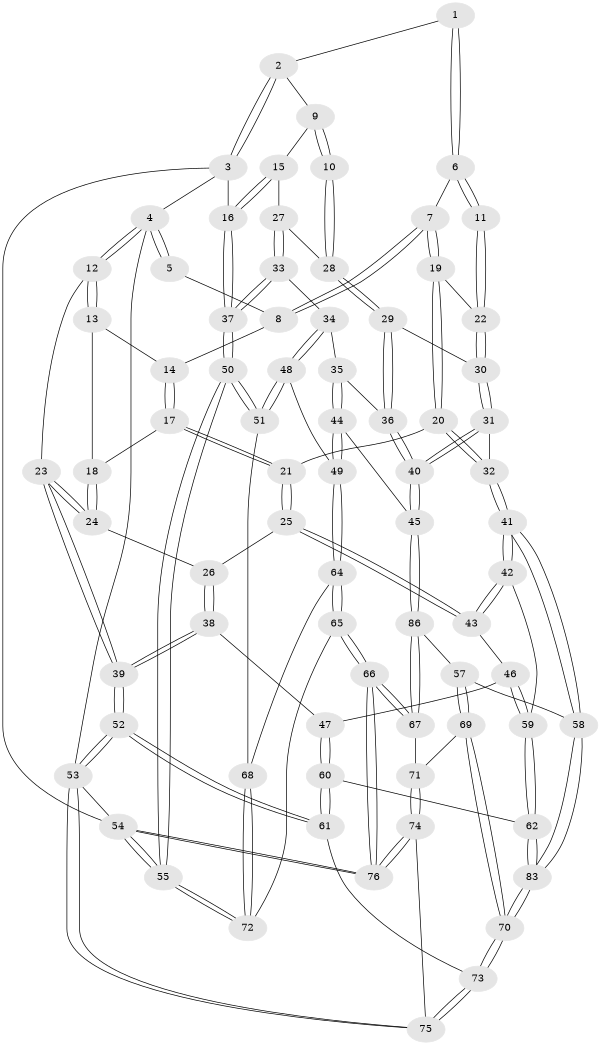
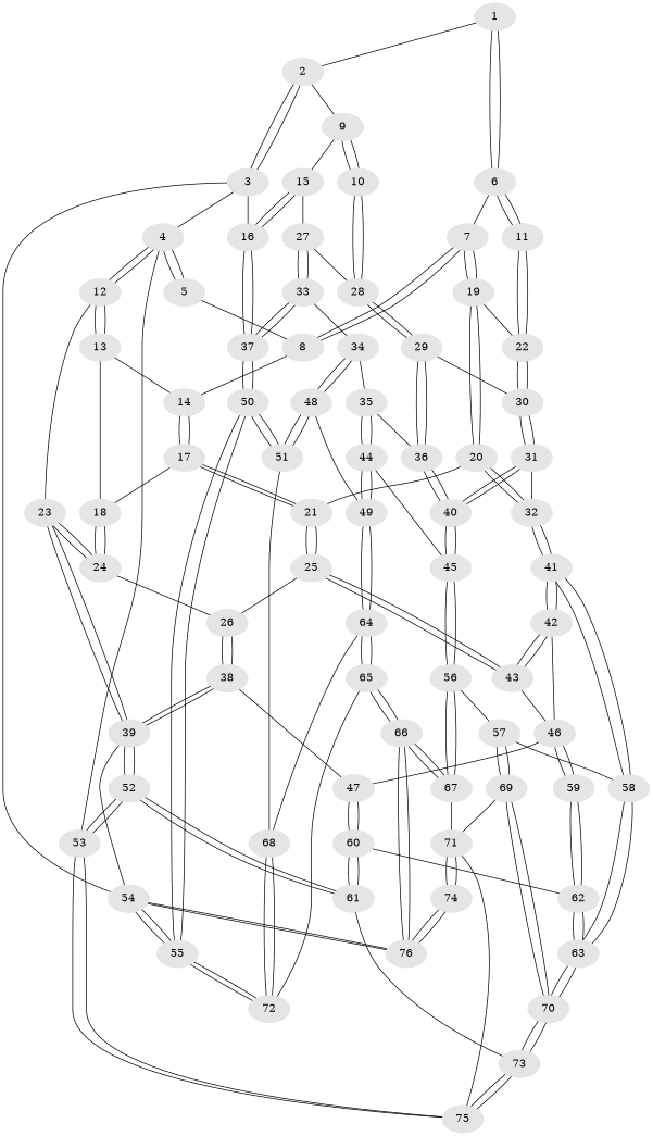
  graph {
    node [color=gray90 style=filled]
    1
    2
    6
    3
    9
    7
    11
    4
    16
    54
    10
    15
    5
    12
    53
    37
    55
    76
    8
    13
    23
    75
    14
    19
    22
    20
    17
    28
    27
    29
    30
    18
    24
    39
    21
    33
    50
    25
    26
    32
    41
    43
    31
    52
    38
    46
    47
    34
    36
    40
    45
    42
    58
    35
    48
    44
    49
    51
    60
    61
-   56 [label=86]
+   56
    59
-   63 [label=83]
+   63
    62
    64
    57
    67
    68
    65
    72
    73
    69
    71
    70
    66
    74
    1 -- 2
    1 -- 6
    1 -- 6
    2 -- 3
    2 -- 3
    2 -- 9
    6 -- 7
    6 -- 11
    6 -- 11
    3 -- 4
    3 -- 16
    3 -- 54
    9 -- 10
    9 -- 10
    9 -- 15
    7 -- 8
    7 -- 8
    7 -- 19
    7 -- 19
    11 -- 22
    11 -- 22
    4 -- 5
    4 -- 5
    4 -- 12
    4 -- 12
    4 -- 53
    16 -- 37
    16 -- 37
    54 -- 55
    54 -- 55
    54 -- 76
    54 -- 76
    10 -- 28
    10 -- 28
    15 -- 16
    15 -- 16
    15 -- 27
    5 -- 8
    12 -- 13
    12 -- 13
    12 -- 23
-   53 -- 54
+   39 -- 54
    53 -- 75
    53 -- 75
    37 -- 50
    37 -- 50
    55 -- 72
    55 -- 72
    8 -- 14
    13 -- 14
    13 -- 18
    23 -- 24
    23 -- 24
    23 -- 39
    23 -- 39
    14 -- 17
    14 -- 17
    19 -- 22
    19 -- 20
    19 -- 20
    22 -- 30
    22 -- 30
    20 -- 21
    20 -- 32
    20 -- 32
    17 -- 18
    17 -- 21
    17 -- 21
    28 -- 29
    28 -- 29
    27 -- 28
    27 -- 33
    27 -- 33
    29 -- 30
    29 -- 36
    29 -- 36
    30 -- 31
    30 -- 31
    18 -- 24
    18 -- 24
    24 -- 26
    39 -- 52
    39 -- 52
    21 -- 25
    21 -- 25
    33 -- 37
    33 -- 37
    33 -- 34
    50 -- 55
    50 -- 55
    50 -- 51
    50 -- 51
    25 -- 26
    25 -- 43
    25 -- 43
    26 -- 38
    26 -- 38
    32 -- 41
    32 -- 41
    41 -- 42
    41 -- 42
    41 -- 58
    41 -- 58
    43 -- 46
    31 -- 32
    31 -- 40
    31 -- 40
    52 -- 53
    52 -- 53
    52 -- 61
    52 -- 61
    38 -- 39
    38 -- 39
    38 -- 47
    46 -- 47
    46 -- 59
    46 -- 59
    47 -- 60
    47 -- 60
    34 -- 35
    34 -- 48
    34 -- 48
    36 -- 40
    36 -- 40
    40 -- 45
    40 -- 45
    45 -- 56
    45 -- 56
    42 -- 43
    42 -- 43
-   42 -- 59
+   42 -- 46
    58 -- 63
    58 -- 63
    35 -- 36
    35 -- 44
    35 -- 44
    48 -- 49
    48 -- 51
    48 -- 51
    44 -- 45
    44 -- 49
    44 -- 49
    49 -- 64
    49 -- 64
    51 -- 68
    60 -- 61
    60 -- 61
    60 -- 62
    61 -- 73
    56 -- 57
    56 -- 67
    56 -- 67
    59 -- 62
    59 -- 62
    63 -- 70
    63 -- 70
    62 -- 63
    62 -- 63
    64 -- 68
    64 -- 65
    64 -- 65
    57 -- 58
    57 -- 69
    57 -- 69
    67 -- 71
    68 -- 72
    68 -- 72
    65 -- 72
    65 -- 66
    65 -- 66
    73 -- 75
    73 -- 75
    69 -- 71
    69 -- 70
    69 -- 70
    71 -- 74
    71 -- 74
    70 -- 73
    70 -- 73
    66 -- 76
    66 -- 76
    66 -- 67
    66 -- 67
    74 -- 76
    74 -- 76
-   74 -- 75
+   71 -- 75
  }
